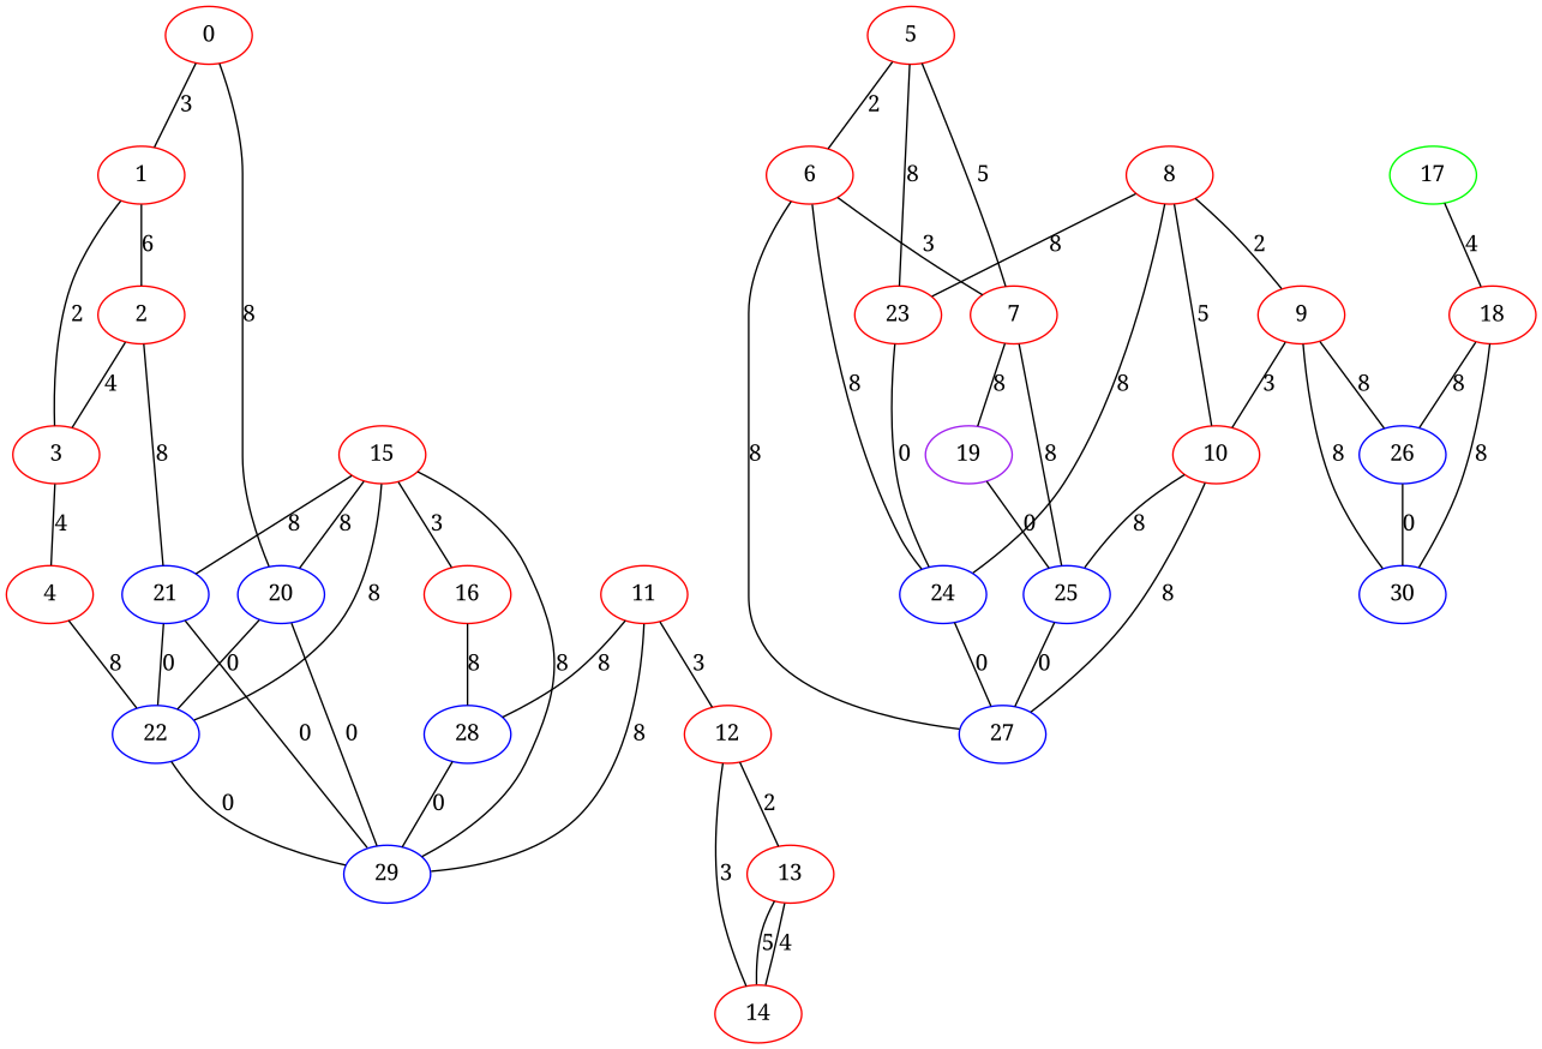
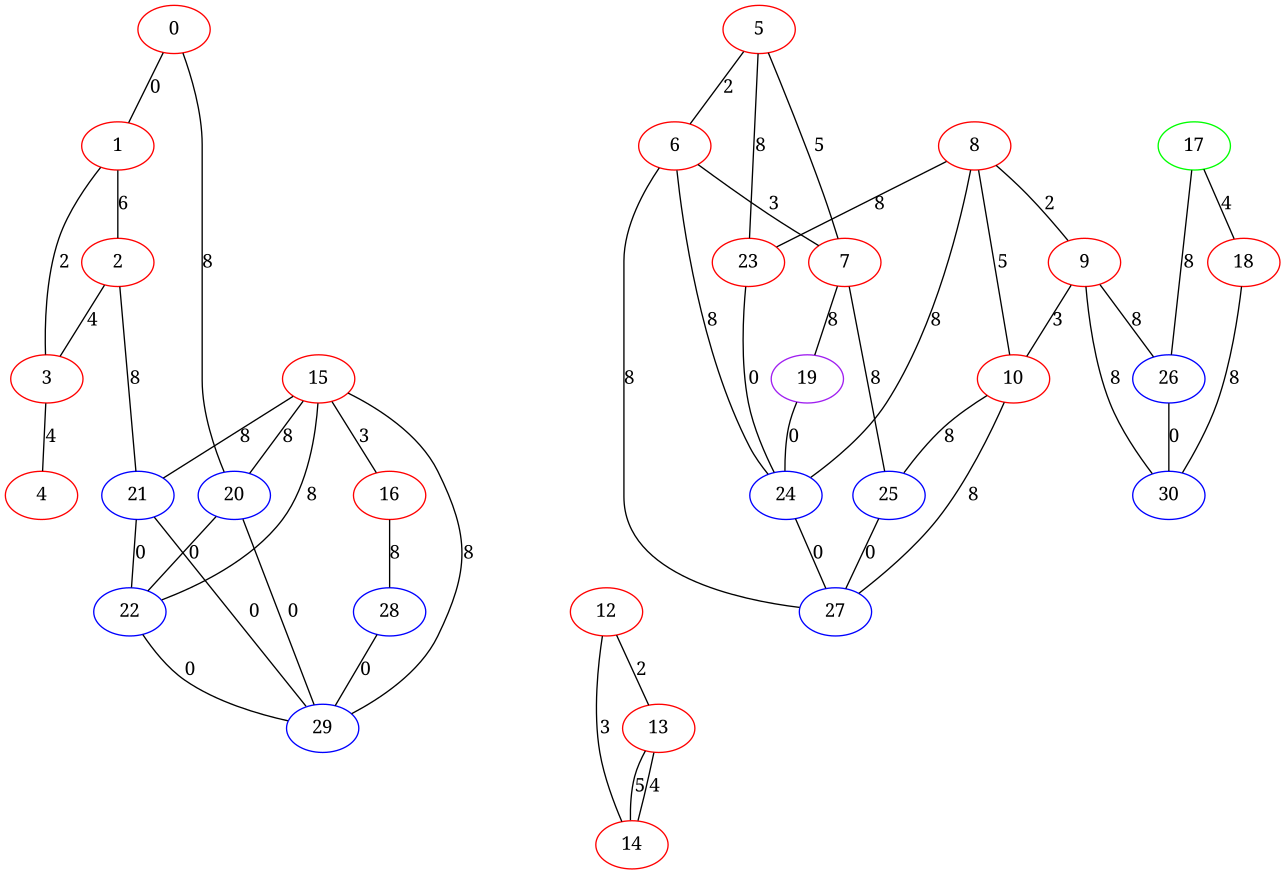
  graph {
    fontname="Noto Serif"
    node [color=red fontname="Noto Serif" weight=1]
    edge [fontname="Noto Serif"]
    0
    1
    20 [color=blue weight=3]
    2
    3
    22 [color=blue weight=3]
    29 [color=blue weight=3]
    21 [color=blue weight=3]
    4
    5
    6
    7
    23 [weight=3]
    24 [color=blue weight=3]
    27 [color=blue weight=3]
    19 [color=purple weight=4]
    25 [color=blue weight=3]
    8
    9
    10
    26 [color=blue weight=3]
    30 [color=blue weight=3]
-   11
    12
    28 [color=blue weight=3]
    13
    14
    15
    16
    17 [color=green weight=2]
    18
-   0 -- 1 [label=3]
+   0 -- 1 [label=0]
    0 -- 20 [label=8]
    1 -- 2 [label=6]
    1 -- 3 [label=2]
    20 -- 22 [label=0]
    20 -- 29 [label=0]
    2 -- 3 [label=4]
    2 -- 21 [label=8]
    3 -- 4 [label=4]
    22 -- 29 [label=0]
    21 -- 22 [label=0]
    21 -- 29 [label=0]
-   4 -- 22 [label=8]
    5 -- 6 [label=2]
    5 -- 7 [label=5]
    5 -- 23 [label=8]
    6 -- 7 [label=3]
    6 -- 24 [label=8]
    6 -- 27 [label=8]
    7 -- 19 [label=8]
    7 -- 25 [label=8]
    23 -- 24 [label=0]
    24 -- 27 [label=0]
-   19 -- 25 [label=0]
+   19 -- 24 [label=0]
    25 -- 27 [label=0]
    8 -- 23 [label=8]
    8 -- 24 [label=8]
    8 -- 9 [label=2]
    8 -- 10 [label=5]
    9 -- 10 [label=3]
    9 -- 26 [label=8]
    9 -- 30 [label=8]
    10 -- 27 [label=8]
    10 -- 25 [label=8]
    26 -- 30 [label=0]
-   11 -- 29 [label=8]
-   11 -- 12 [label=3]
-   11 -- 28 [label=8]
    12 -- 13 [label=2]
    12 -- 14 [label=3]
    28 -- 29 [label=0]
    13 -- 14 [label=5]
    13 -- 14 [label=4]
    15 -- 20 [label=8]
    15 -- 22 [label=8]
    15 -- 29 [label=8]
    15 -- 21 [label=8]
    15 -- 16 [label=3]
    16 -- 28 [label=8]
-   18 -- 26 [label=8]
+   17 -- 26 [label=8]
    17 -- 18 [label=4]
    18 -- 30 [label=8]
  }
